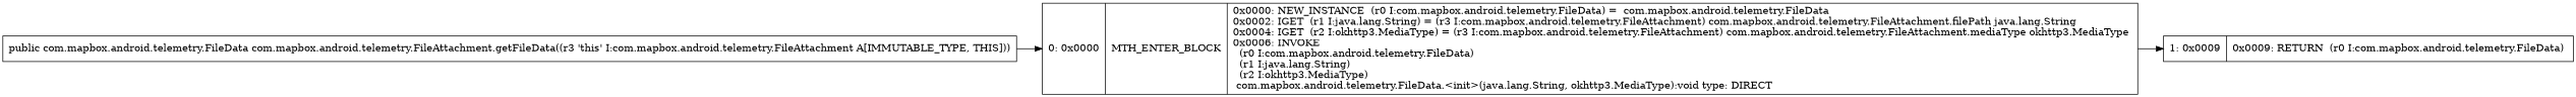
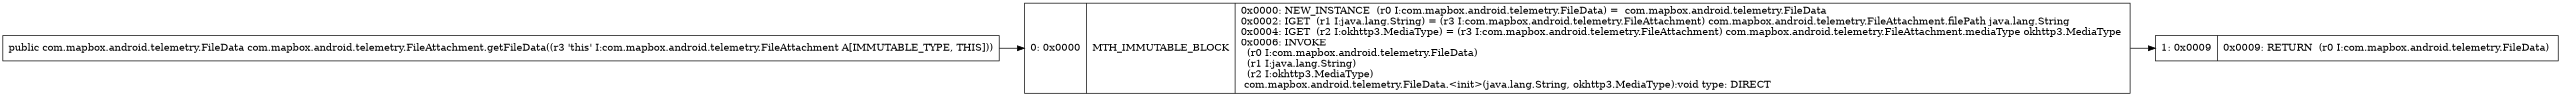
  digraph {
    rankdir=LR
    node [shape=record]
-   n1 [label="{0\:\ 0x0000|MTH_ENTER_BLOCK\l|0x0000: NEW_INSTANCE  (r0 I:com.mapbox.android.telemetry.FileData) =  com.mapbox.android.telemetry.FileData \l0x0002: IGET  (r1 I:java.lang.String) = (r3 I:com.mapbox.android.telemetry.FileAttachment) com.mapbox.android.telemetry.FileAttachment.filePath java.lang.String \l0x0004: IGET  (r2 I:okhttp3.MediaType) = (r3 I:com.mapbox.android.telemetry.FileAttachment) com.mapbox.android.telemetry.FileAttachment.mediaType okhttp3.MediaType \l0x0006: INVOKE  \l  (r0 I:com.mapbox.android.telemetry.FileData)\l  (r1 I:java.lang.String)\l  (r2 I:okhttp3.MediaType)\l com.mapbox.android.telemetry.FileData.\<init\>(java.lang.String, okhttp3.MediaType):void type: DIRECT \l}"]
+   n1 [label="{0\:\ 0x0000|MTH_IMMUTABLE_BLOCK\l|0x0000: NEW_INSTANCE  (r0 I:com.mapbox.android.telemetry.FileData) =  com.mapbox.android.telemetry.FileData \l0x0002: IGET  (r1 I:java.lang.String) = (r3 I:com.mapbox.android.telemetry.FileAttachment) com.mapbox.android.telemetry.FileAttachment.filePath java.lang.String \l0x0004: IGET  (r2 I:okhttp3.MediaType) = (r3 I:com.mapbox.android.telemetry.FileAttachment) com.mapbox.android.telemetry.FileAttachment.mediaType okhttp3.MediaType \l0x0006: INVOKE  \l  (r0 I:com.mapbox.android.telemetry.FileData)\l  (r1 I:java.lang.String)\l  (r2 I:okhttp3.MediaType)\l com.mapbox.android.telemetry.FileData.\<init\>(java.lang.String, okhttp3.MediaType):void type: DIRECT \l}"]
    n2 [label="{1\:\ 0x0009|0x0009: RETURN  (r0 I:com.mapbox.android.telemetry.FileData) \l}"]
    n3 [label="{public com.mapbox.android.telemetry.FileData com.mapbox.android.telemetry.FileAttachment.getFileData((r3 'this' I:com.mapbox.android.telemetry.FileAttachment A[IMMUTABLE_TYPE, THIS])) }"]
    n1 -> n2
    n3 -> n1
  }
